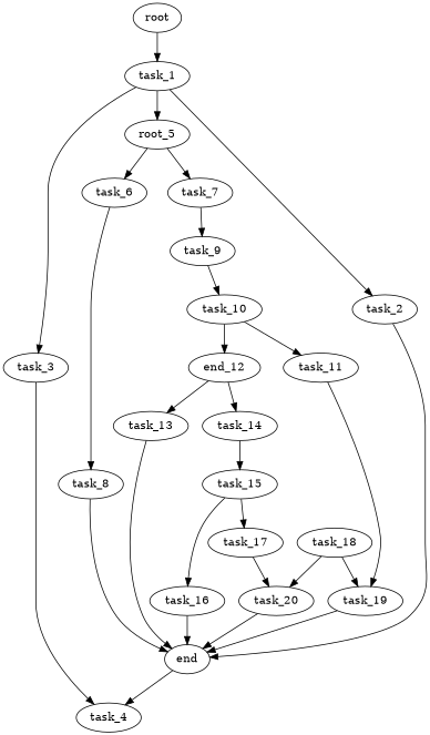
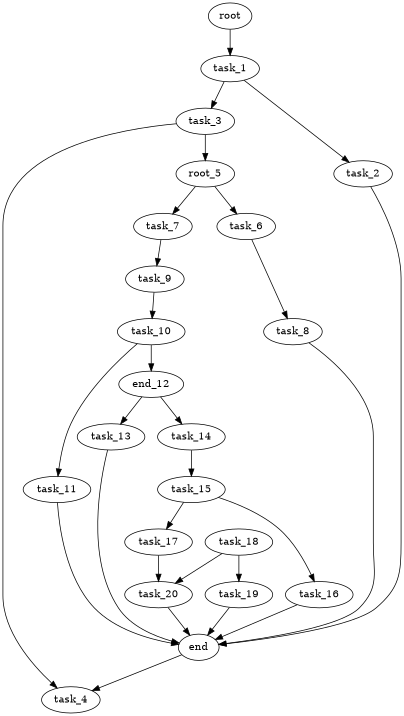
  digraph {
    root
    task_1
    task_2
    task_3
    end
    task_4
    n7 [label=root_5]
    task_6
    task_7
    task_8
    task_9
    task_10
    task_11
    n14 [label=end_12]
    task_13
    task_14
    task_15
    task_16
    task_17
    task_20
    task_18
    task_19
    root -> task_1
    task_1 -> task_2
    task_1 -> task_3
    task_2 -> end
    task_3 -> task_4
-   task_1 -> n7
+   task_3 -> n7
    end -> task_4
    n7 -> task_6
    n7 -> task_7
    task_6 -> task_8
    task_7 -> task_9
    task_8 -> end
    task_9 -> task_10
    task_10 -> task_11
    task_10 -> n14
-   task_11 -> task_19
+   task_11 -> end
    n14 -> task_13
    n14 -> task_14
    task_13 -> end
    task_14 -> task_15
    task_15 -> task_16
    task_15 -> task_17
    task_16 -> end
    task_17 -> task_20
    task_20 -> end
    task_18 -> task_20
    task_18 -> task_19
    task_19 -> end
  }
